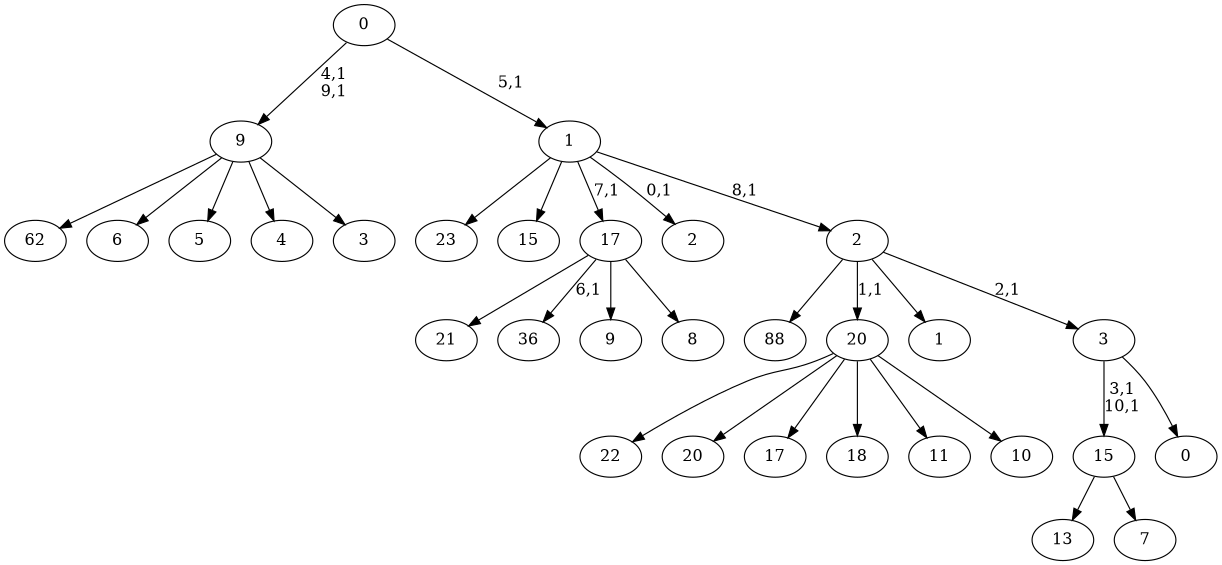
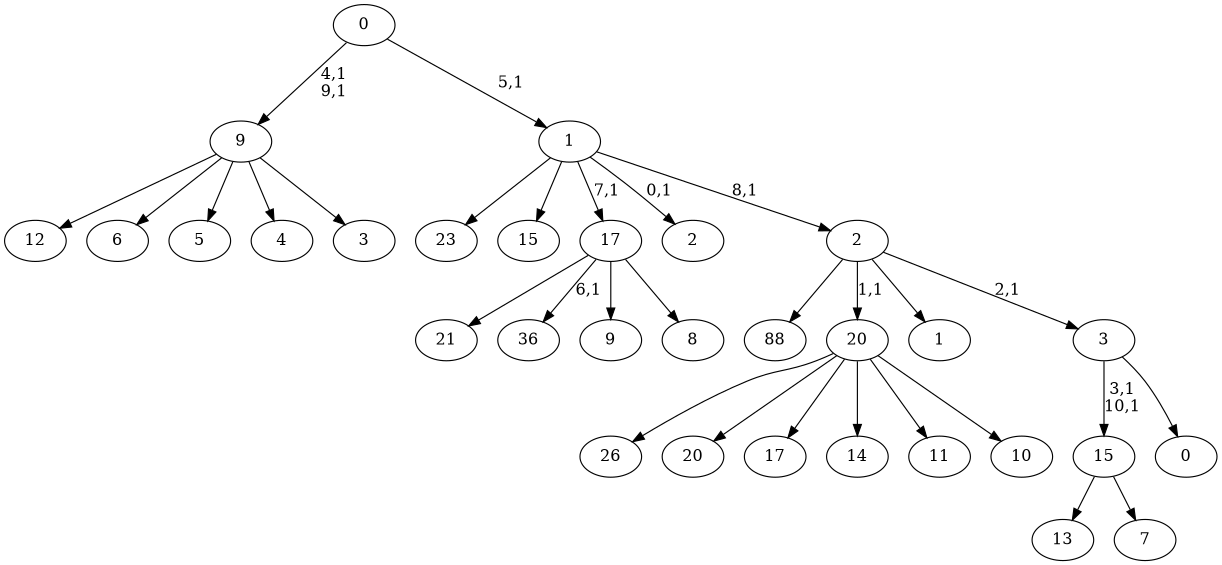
  digraph {
    n1 [label=23]
-   n2 [label=22]
+   n2 [label=26]
    n3 [label=21]
    n4 [label=20]
    n5 [label=88]
    n6 [label=17]
    n7 [label=36]
    n8 [label=15]
-   n9 [label=18]
+   n9 [label=14]
    n10 [label=13]
-   n11 [label=62]
+   n11 [label=12]
    n12 [label=11]
    n13 [label=10]
    20
    n15 [label=9]
    n16 [label=8]
    17
    n18 [label=7]
    15
    n20 [label=6]
    n21 [label=5]
    n22 [label=4]
    n23 [label=3]
    9
    n25 [label=2]
    n26 [label=1]
    n27 [label=0]
    3
    2
    1
    0
    20 -> n2
    20 -> n4
    20 -> n6
    20 -> n9
    20 -> n12
    20 -> n13
    17 -> n3
    17 -> n7 [label="6,1"]
    17 -> n15
    17 -> n16
    15 -> n10
    15 -> n18
    9 -> n11
    9 -> n20
    9 -> n21
    9 -> n22
    9 -> n23
    3 -> 15 [label="3,1\n10,1"]
    3 -> n27
    2 -> n5
    2 -> 20 [label="1,1"]
    2 -> n26
    2 -> 3 [label="2,1"]
    1 -> n1
    1 -> n8
    1 -> 17 [label="7,1"]
    1 -> n25 [label="0,1"]
    1 -> 2 [label="8,1"]
    0 -> 9 [label="4,1\n9,1"]
    0 -> 1 [label="5,1"]
  }
